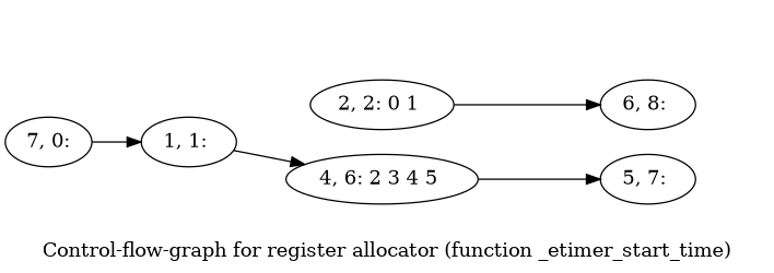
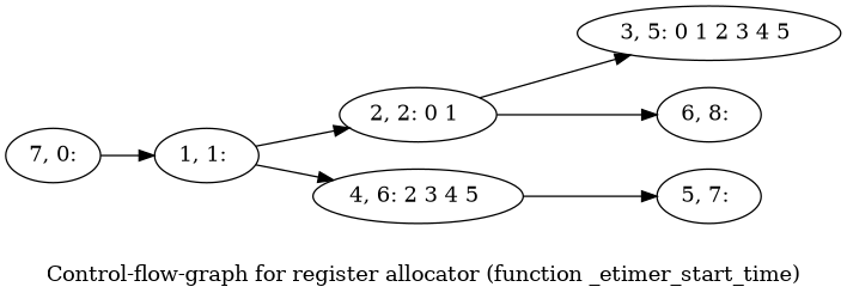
  digraph {
    label="Control-flow-graph for register allocator (function _etimer_start_time)"
    rankdir=LR
    n1 [label="7, 0:"]
    n2 [label="1, 1: "]
    n3 [label="2, 2: 0 1 "]
    n4 [label="4, 6: 2 3 4 5 "]
+   n5 [label="3, 5: 0 1 2 3 4 5 "]
    n6 [label="6, 8: "]
    n7 [label="5, 7: "]
    n1 -> n2
+   n2 -> n3
    n2 -> n4
+   n3 -> n5
    n3 -> n6
    n4 -> n7
  }
